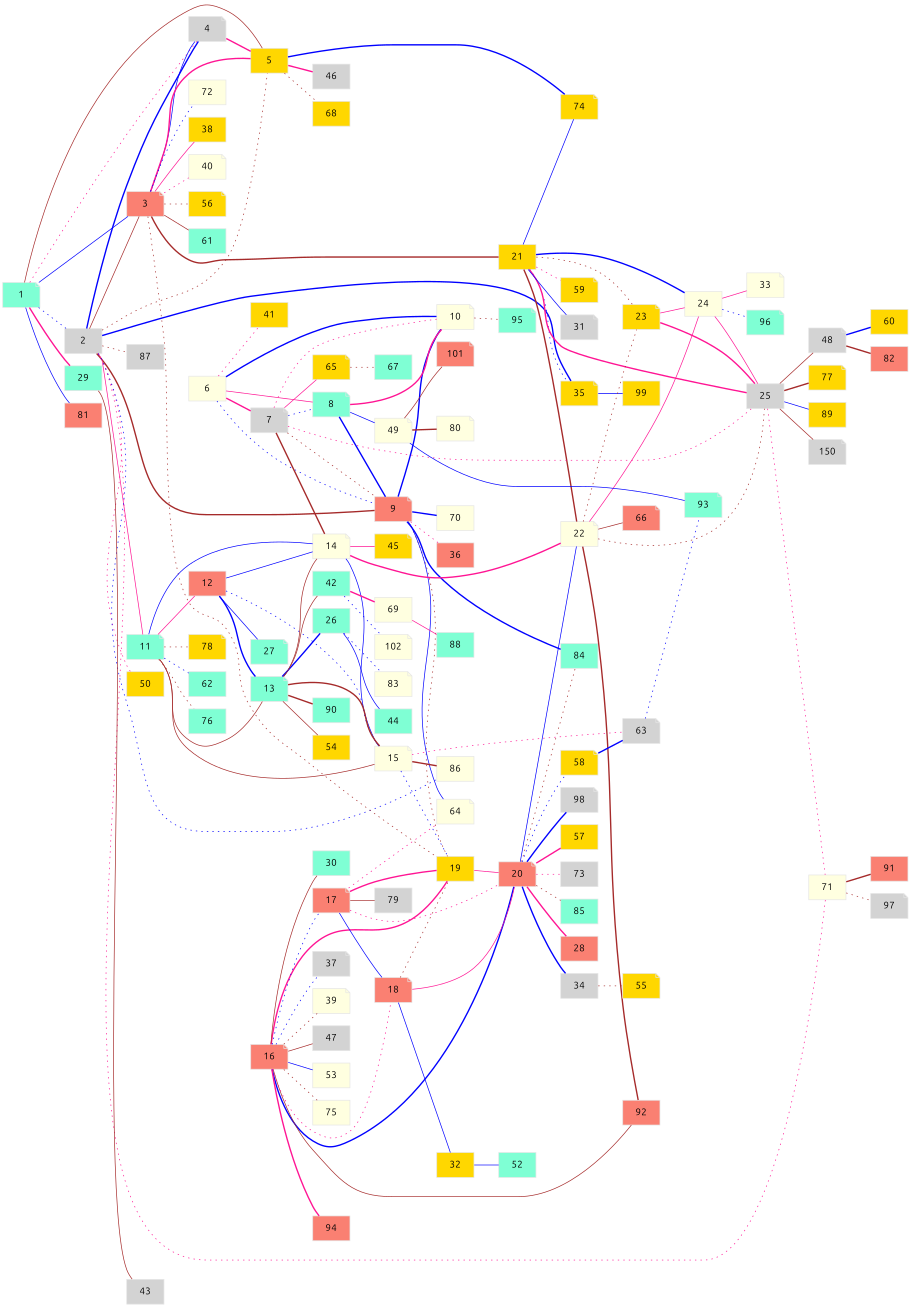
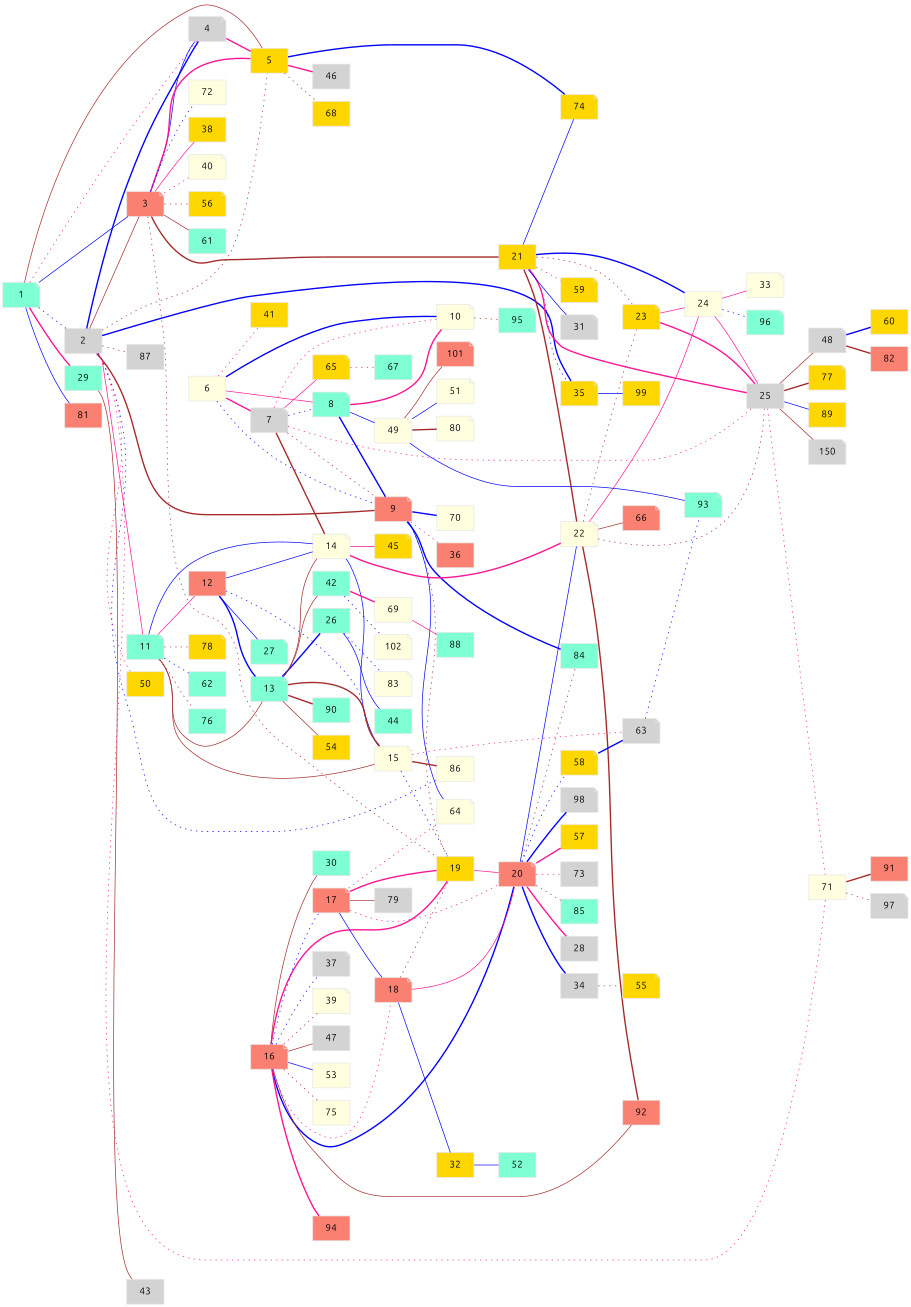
  graph {
    fontname=Ubuntu
    rankdir=LR
    node [color=gray90 fillcolor=gold fontname=Ubuntu shape=box style=filled]
    edge [color=blue fontname=Ubuntu style=dotted]
    1 [fillcolor=aquamarine shape=note]
    2 [fillcolor=lightgrey]
    3 [fillcolor=salmon shape=note]
    4 [fillcolor=lightgrey shape=note]
    5
    29 [fillcolor=aquamarine]
    81 [fillcolor=salmon]
    9 [fillcolor=salmon shape=note]
    11 [fillcolor=aquamarine shape=note]
    35 [shape=note]
    50
    71 [fillcolor=lightyellow]
    86 [fillcolor=lightyellow]
    87 [fillcolor=lightgrey]
    19
    21
    38
    40 [fillcolor=lightyellow shape=note]
    56 [shape=note]
    61 [fillcolor=aquamarine]
    72 [fillcolor=lightyellow]
    46 [fillcolor=lightgrey]
    68
    74 [shape=note]
    43 [fillcolor=lightgrey]
    10 [fillcolor=lightyellow shape=note]
    36 [fillcolor=salmon]
    64 [fillcolor=lightyellow shape=note]
    70 [fillcolor=lightyellow]
    84 [fillcolor=aquamarine]
    14 [fillcolor=lightyellow shape=note]
    12 [fillcolor=salmon]
    13 [fillcolor=aquamarine shape=note]
    15 [fillcolor=lightyellow shape=note]
    62 [fillcolor=aquamarine]
    76 [fillcolor=aquamarine]
    78 [shape=note]
    99
    91 [fillcolor=salmon]
    97 [fillcolor=lightgrey shape=note]
    20 [fillcolor=salmon shape=note]
    25 [fillcolor=lightgrey]
    22 [fillcolor=lightyellow shape=note]
    23 [shape=note]
    24 [fillcolor=lightyellow]
    31 [fillcolor=lightgrey shape=note]
    59 [shape=note]
    6 [fillcolor=lightyellow]
    7 [fillcolor=lightgrey shape=note]
    8 [fillcolor=aquamarine shape=note]
    41
    65 [shape=note]
    49 [fillcolor=lightyellow shape=note]
    95 [fillcolor=aquamarine shape=note]
    45 [shape=note]
    48 [fillcolor=lightgrey shape=note]
    77 [shape=note]
    89
    n59 [fillcolor=lightgrey label=150 shape=note]
    67 [fillcolor=aquamarine]
+   51 [fillcolor=lightyellow shape=note]
    80 [fillcolor=lightyellow shape=note]
    93 [fillcolor=aquamarine shape=note]
    101 [fillcolor=salmon shape=note]
    27 [fillcolor=aquamarine shape=note]
    26 [fillcolor=aquamarine]
    42 [fillcolor=aquamarine]
    54
    90 [fillcolor=aquamarine]
    63 [fillcolor=lightgrey shape=note]
    44 [fillcolor=aquamarine]
    83 [fillcolor=lightyellow shape=note]
    69 [fillcolor=lightyellow]
    102 [fillcolor=lightyellow shape=note]
    92 [fillcolor=salmon]
    66 [fillcolor=salmon shape=note]
    16 [fillcolor=salmon shape=note]
    17 [fillcolor=salmon shape=note]
    18 [fillcolor=salmon shape=note]
    30 [fillcolor=aquamarine]
    37 [fillcolor=lightgrey shape=note]
    39 [fillcolor=lightyellow shape=note]
    47 [fillcolor=lightgrey]
    53 [fillcolor=lightyellow]
    75 [fillcolor=lightyellow]
    94 [fillcolor=salmon]
    79 [fillcolor=lightgrey]
    32
-   28 [fillcolor=salmon]
+   28 [fillcolor=lightgrey]
    34 [fillcolor=lightgrey]
    57
    58 [shape=note]
    73 [fillcolor=lightgrey]
    85 [fillcolor=aquamarine]
    98 [fillcolor=lightgrey shape=note]
    52 [fillcolor=aquamarine]
    55 [shape=note]
    33 [fillcolor=lightyellow shape=note]
    96 [fillcolor=aquamarine shape=note]
    60
    82 [fillcolor=salmon]
    88 [fillcolor=aquamarine]
    1 -- 2
    1 -- 3 [style=solid]
    1 -- 4 [color=deeppink]
    1 -- 5 [color=brown style=solid]
    1 -- 29 [color=deeppink style=bold]
    1 -- 81 [style=solid]
    2 -- 3 [color=brown style=solid]
    2 -- 4 [style=bold]
    2 -- 5 [color=brown]
    2 -- 9 [color=brown style=bold]
    2 -- 11 [color=deeppink style=solid]
    2 -- 35 [style=bold]
    2 -- 50 [color=deeppink]
    2 -- 71 [color=deeppink]
    2 -- 86
    2 -- 87 [color=brown]
    3 -- 4 [style=solid]
    3 -- 5 [color=deeppink style=bold]
    3 -- 19 [color=brown]
    3 -- 21 [color=brown style=bold]
    3 -- 38 [color=deeppink style=solid]
    3 -- 40 [color=deeppink]
    3 -- 56 [color=brown]
    3 -- 61 [color=brown style=solid]
    3 -- 72
    4 -- 5 [color=deeppink style=bold]
    5 -- 46 [color=deeppink style=bold]
    5 -- 68 [color=brown]
    5 -- 74 [style=bold]
    29 -- 43 [color=brown style=solid]
    9 -- 19 [color=brown]
-   9 -- 10 [style=bold]
    9 -- 36 [color=deeppink]
    9 -- 64 [style=solid]
    9 -- 70 [style=bold]
    9 -- 84 [style=bold]
    11 -- 14 [style=solid]
    11 -- 12 [color=deeppink style=solid]
    11 -- 13 [color=brown style=solid]
    11 -- 15 [color=brown style=solid]
    11 -- 62
    11 -- 76 [color=brown]
    11 -- 78 [color=brown]
    35 -- 99 [style=solid]
    71 -- 91 [color=brown style=bold]
    71 -- 97 [color=brown]
    19 -- 20 [color=deeppink style=solid]
    21 -- 35
    21 -- 74 [style=solid]
    21 -- 25 [color=deeppink style=bold]
    21 -- 22 [color=brown style=bold]
    21 -- 23 [color=brown]
    21 -- 24 [style=bold]
    21 -- 31 [style=solid]
    21 -- 59 [color=deeppink]
    10 -- 95 [color=brown]
    14 -- 15 [style=solid]
    14 -- 22 [color=deeppink style=bold]
    14 -- 45 [color=deeppink style=solid]
    12 -- 14 [style=solid]
    12 -- 13 [style=bold]
    12 -- 15
    12 -- 27 [style=solid]
    13 -- 14 [color=brown style=solid]
    13 -- 15 [color=brown style=bold]
    13 -- 26 [style=bold]
    13 -- 42 [color=brown style=solid]
    13 -- 54 [color=brown style=solid]
    13 -- 90 [color=brown style=bold]
    15 -- 86 [color=brown style=bold]
    15 -- 19
    15 -- 63 [color=deeppink]
    20 -- 84 [color=brown]
    20 -- 22 [style=solid]
    20 -- 28 [color=deeppink style=bold]
    20 -- 34 [style=bold]
    20 -- 57 [color=deeppink style=bold]
    20 -- 58
    20 -- 73 [color=deeppink]
    20 -- 85 [color=brown]
    20 -- 98 [style=bold]
    25 -- 71 [color=deeppink]
    25 -- 48 [color=brown style=solid]
    25 -- 77 [color=brown style=bold]
    25 -- 89 [style=solid]
    25 -- n59 [color=brown style=solid]
    22 -- 25 [color=brown]
    22 -- 23 [color=brown]
    22 -- 24 [color=deeppink style=solid]
    22 -- 92 [color=brown style=bold]
    22 -- 66 [color=brown style=solid]
    23 -- 25 [color=deeppink style=bold]
    23 -- 24 [color=deeppink style=solid]
    24 -- 25 [color=deeppink style=solid]
    24 -- 33 [color=deeppink style=solid]
    24 -- 96
    6 -- 9
    6 -- 10 [style=bold]
    6 -- 7 [color=deeppink style=bold]
    6 -- 8 [color=deeppink style=solid]
    6 -- 41 [color=deeppink]
    7 -- 9 [color=brown]
    7 -- 10 [color=deeppink]
    7 -- 14 [color=brown style=bold]
    7 -- 25 [color=deeppink]
    7 -- 8
    7 -- 65 [color=deeppink style=solid]
    8 -- 9 [style=bold]
    8 -- 10 [color=deeppink style=bold]
    8 -- 49 [style=solid]
    65 -- 67 [color=brown]
+   49 -- 51 [style=solid]
    49 -- 80 [color=brown style=bold]
    49 -- 93 [style=solid]
    49 -- 101 [color=brown style=solid]
    48 -- 60 [style=bold]
    48 -- 82 [color=brown style=bold]
    26 -- 44 [style=solid]
    26 -- 83
    42 -- 69 [color=deeppink style=bold]
    42 -- 102
    63 -- 93
    69 -- 88 [color=deeppink style=solid]
    16 -- 19 [color=deeppink style=bold]
    16 -- 20 [style=bold]
    16 -- 92 [color=brown style=solid]
    16 -- 17
    16 -- 18 [color=deeppink]
    16 -- 30 [color=brown style=solid]
    16 -- 37
    16 -- 39 [color=brown]
    16 -- 47 [color=brown style=solid]
    16 -- 53 [style=solid]
    16 -- 75 [color=brown]
    16 -- 94 [color=deeppink style=bold]
    17 -- 19 [color=deeppink style=bold]
    17 -- 64 [color=deeppink]
    17 -- 20 [color=deeppink]
    17 -- 18 [style=solid]
    17 -- 79 [color=brown style=solid]
    18 -- 19 [color=brown]
    18 -- 20 [color=deeppink style=solid]
    18 -- 32 [style=solid]
    32 -- 52 [style=solid]
    34 -- 55 [color=brown]
    58 -- 63 [style=bold]
  }
